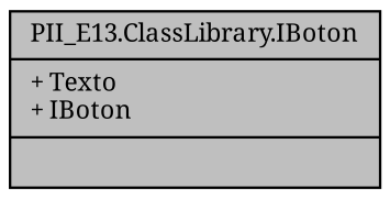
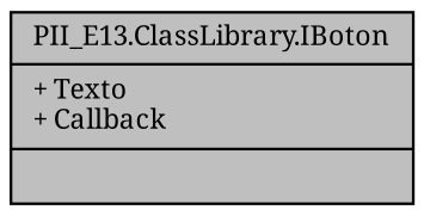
  digraph {
    fontname="Noto Serif"
-   n1 [color=black fillcolor=grey75 fontcolor=black fontname="Noto Serif" fontsize=10 height=0.2 label="{PII_E13.ClassLibrary.IBoton\n|+ Texto\l+ IBoton\l|}" shape=record style=filled width=0.4]
+   n1 [color=black fillcolor=grey75 fontcolor=black fontname="Noto Serif" fontsize=10 height=0.2 label="{PII_E13.ClassLibrary.IBoton\n|+ Texto\l+ Callback\l|}" shape=record style=filled width=0.4]
  }
